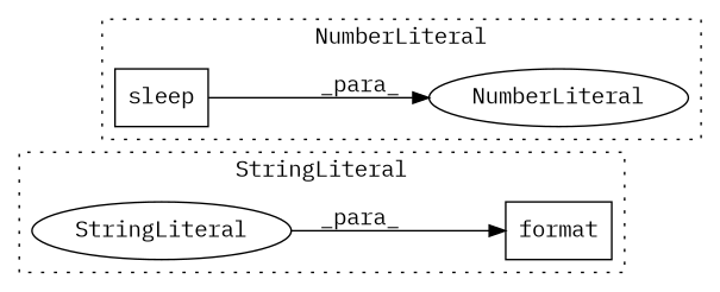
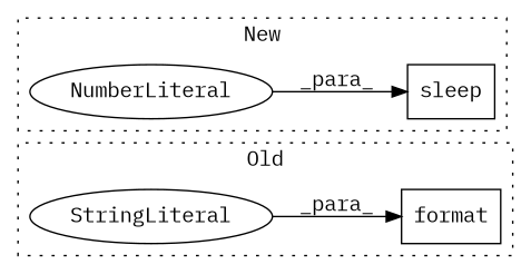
  digraph {
    fontname="IBM Plex Mono"
    rankdir=LR
    node [a=32 fontname="IBM Plex Mono" shape=box]
    edge [fontname="IBM Plex Mono"]
    n1 [l="7,1" label=format s="27496,27558"]
    n2 [a=45 l=25 label=StringLiteral s=27470 shape=ellipse]
    n3 [l="6,1" label=sleep s="27531,27541"]
    n4 [a=34 l=4 label=NumberLiteral s=27537 shape=ellipse]
    subgraph cluster_1 {
-     label=StringLiteral
+     label=Old
      style=dotted
      n1
      n2
    }
    subgraph cluster_2 {
-     label=NumberLiteral
+     label=New
      style=dotted
      n3
      n4
    }
    n2 -> n1 [label=_para_]
-   n3 -> n4 [label=_para_]
+   n4 -> n3 [label=_para_]
  }
